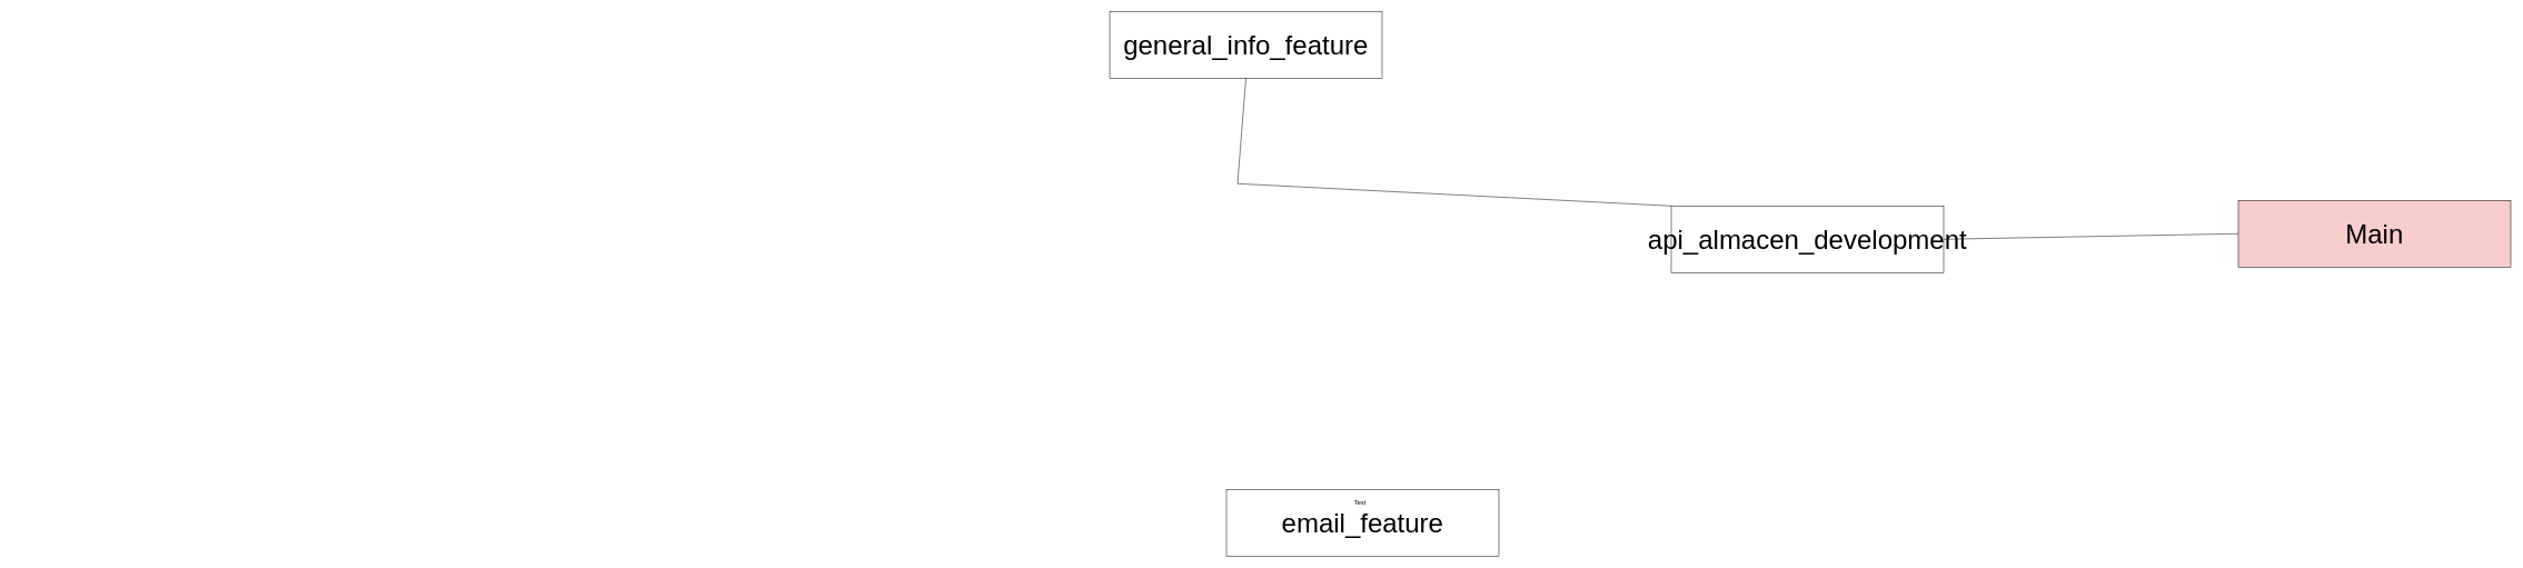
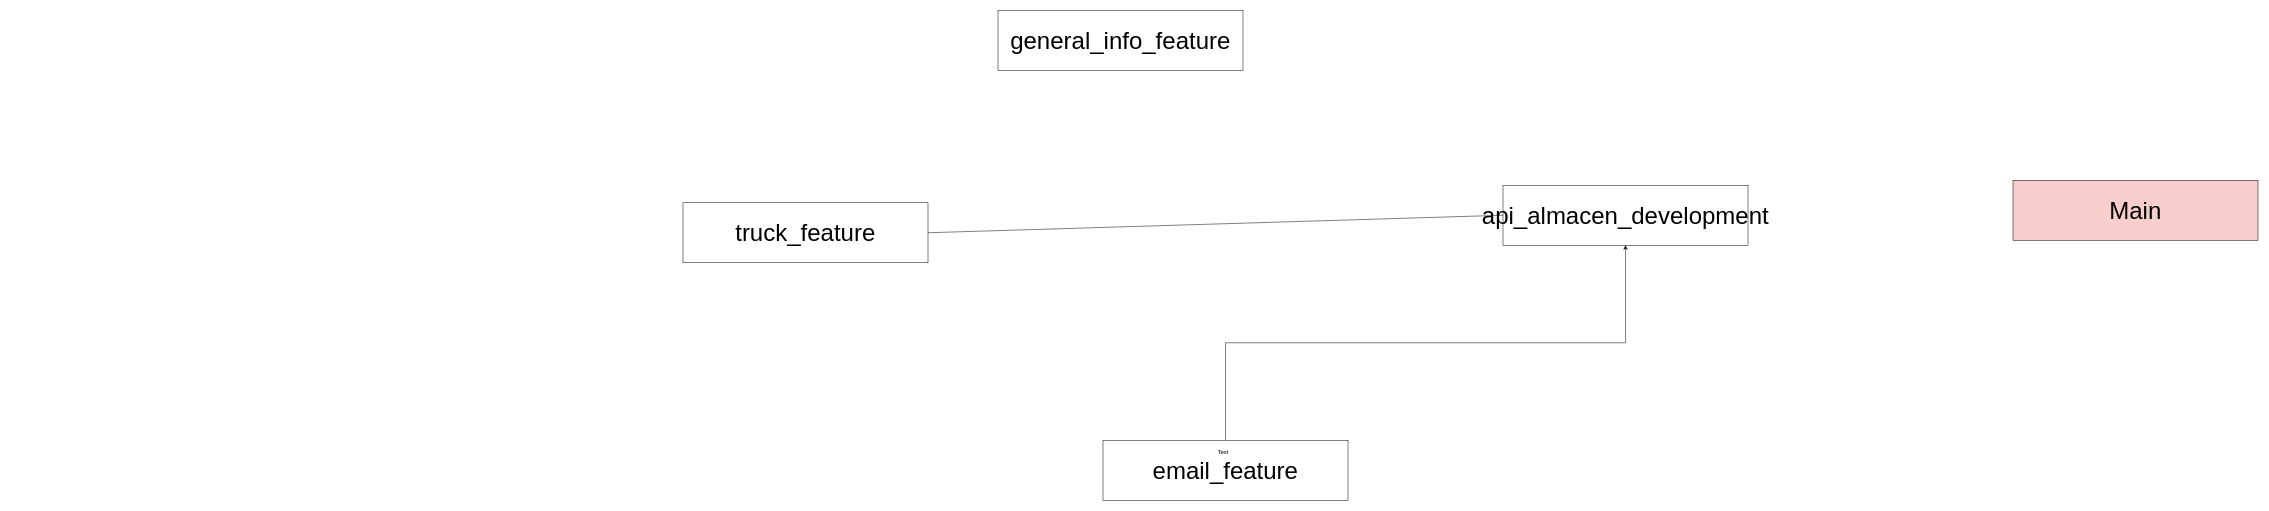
  <mxCell id="0" />
  <mxCell id="1" parent="0" />
  <mxCell id="2" value="&lt;font style=&quot;font-size: 48px;&quot;&gt;Main&lt;/font&gt;" style="rounded=0;whiteSpace=wrap;html=1;fillColor=#f8cecc;" parent="1" vertex="1"><mxGeometry x="4025" y="360" width="490" height="120" as="geometry" /></mxCell>
- <mxCell id="3" value="" style="endArrow=none;html=1;rounded=0;exitX=1;exitY=0.5;exitDx=0;exitDy=0;entryX=0;entryY=0.5;entryDx=0;entryDy=0;" parent="1" source="4" target="2" edge="1"><mxGeometry width="50" height="50" relative="1" as="geometry"><mxPoint x="3535" y="640" as="sourcePoint" /><mxPoint x="3965" y="640" as="targetPoint" /></mxGeometry></mxCell>
  <mxCell id="4" value="&lt;font style=&quot;font-size: 48px;&quot;&gt;api_almacen_development&lt;br&gt;&lt;/font&gt;" style="rounded=0;whiteSpace=wrap;html=1;" parent="1" vertex="1"><mxGeometry x="3005" y="370" width="490" height="120" as="geometry" /></mxCell>
+ <mxCell id="5" value="" style="endArrow=none;html=1;rounded=0;exitX=1;exitY=0.5;exitDx=0;exitDy=0;entryX=0;entryY=0.5;entryDx=0;entryDy=0;" parent="1" source="6" target="4" edge="1"><mxGeometry width="50" height="50" relative="1" as="geometry"><mxPoint x="2195" y="430" as="sourcePoint" /><mxPoint x="2665" y="430" as="targetPoint" /></mxGeometry></mxCell>
+ <mxCell id="6" value="&lt;font style=&quot;font-size: 48px;&quot;&gt;truck_feature&lt;br&gt;&lt;/font&gt;" style="rounded=0;whiteSpace=wrap;html=1;" parent="1" vertex="1"><mxGeometry x="1365" y="405" width="490" height="120" as="geometry" /></mxCell>
  <mxCell id="7" value="&lt;font style=&quot;font-size: 48px;&quot;&gt;general_info_feature&lt;br&gt;&lt;/font&gt;" style="rounded=0;whiteSpace=wrap;html=1;" parent="1" vertex="1"><mxGeometry x="1995" y="20" width="490" height="120" as="geometry" /></mxCell>
- <mxCell id="8" value="" style="endArrow=none;html=1;rounded=0;exitX=0.5;exitY=1;exitDx=0;exitDy=0;entryX=0;entryY=0;entryDx=0;entryDy=0;" parent="1" source="7" target="4" edge="1"><mxGeometry width="50" height="50" relative="1" as="geometry"><mxPoint x="1815" y="430" as="sourcePoint" /><mxPoint x="2245" y="430" as="targetPoint" /><Array as="points"><mxPoint x="2225" y="330" /></Array></mxGeometry></mxCell>
  <mxCell id="9" style="edgeStyle=orthogonalEdgeStyle;rounded=0;orthogonalLoop=1;jettySize=auto;html=1;exitX=0.5;exitY=1;exitDx=0;exitDy=0;" parent="1" edge="1"><mxGeometry relative="1" as="geometry"><mxPoint x="20" y="330" as="sourcePoint" /><mxPoint x="20" y="330" as="targetPoint" /></mxGeometry></mxCell>
+ <mxCell id="10" style="edgeStyle=orthogonalEdgeStyle;rounded=0;orthogonalLoop=1;jettySize=auto;html=1;exitX=0.5;exitY=0;exitDx=0;exitDy=0;entryX=0.5;entryY=1;entryDx=0;entryDy=0;" parent="1" source="11" target="4" edge="1"><mxGeometry relative="1" as="geometry"><mxPoint x="2175" y="580" as="targetPoint" /></mxGeometry></mxCell>
  <mxCell id="11" value="&lt;font style=&quot;font-size: 48px;&quot;&gt;email_feature&lt;br&gt;&lt;/font&gt;" style="rounded=0;whiteSpace=wrap;html=1;" parent="1" vertex="1"><mxGeometry x="2205" y="880" width="490" height="120" as="geometry" /></mxCell>
  <mxCell id="12" value="Text" style="text;html=1;align=center;verticalAlign=middle;resizable=0;points=[];autosize=1;strokeColor=none;fillColor=none;" vertex="1" parent="1"><mxGeometry x="2420" y="888" width="50" height="30" as="geometry" /></mxCell>
